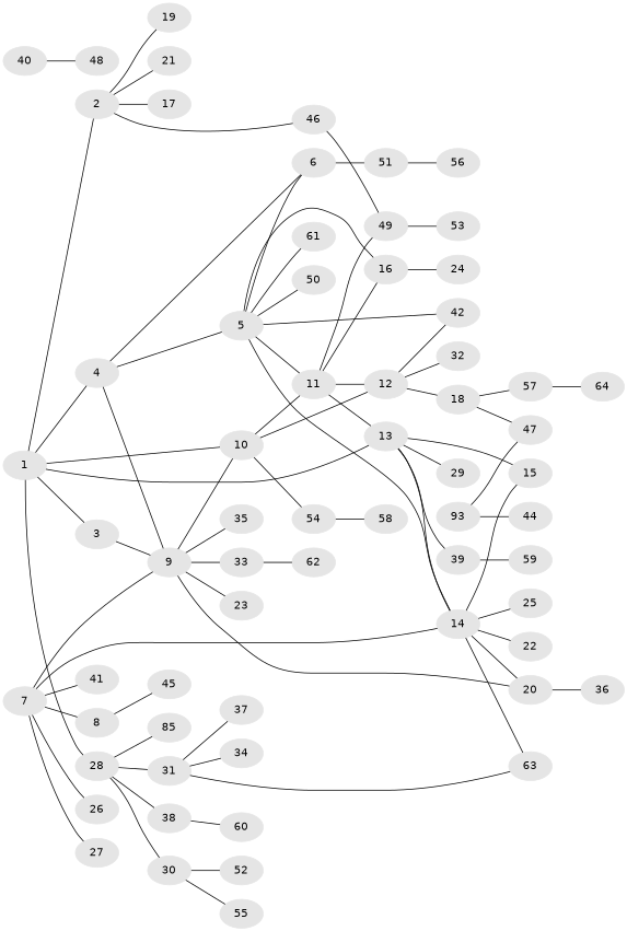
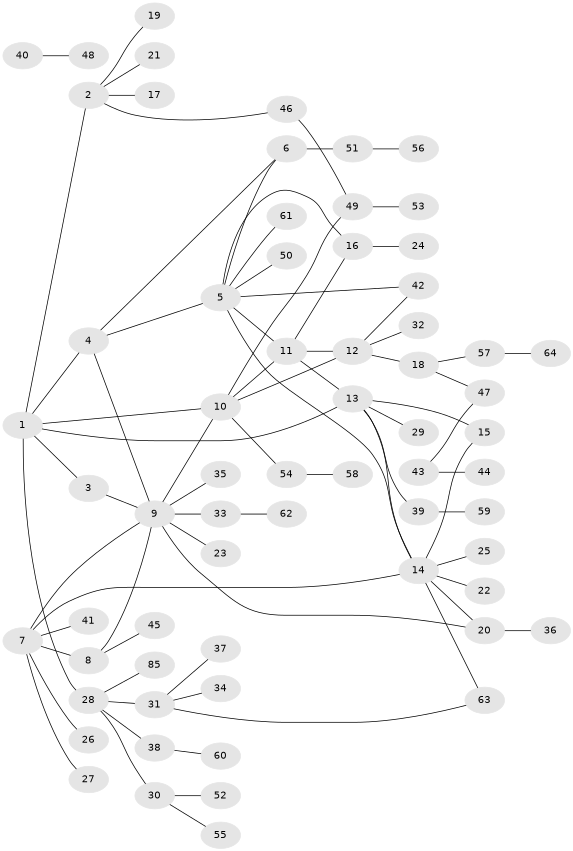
  graph {
    fontname="DejaVu Sans"
    rankdir=LR
    node [color=gray90 fontname="DejaVu Sans" style=filled]
    edge [fontname="DejaVu Sans"]
    1
    2
    3
    4
    10
    13
    28
    17
    19
    21
    46
    9
    5
    6
    11
    12
    54
    14
    15
    29
    39
    30
    31
    38
    n25 [label=85]
    49
    20
    23
    33
    35
    16
    42
    50
    61
    51
    22
    25
    63
    24
    56
    7
    8
    26
    27
    41
    45
    36
    62
    40
    48
    18
    32
    58
    53
    57
    47
    59
-   43 [label=93]
+   43
    44
    64
    52
    55
    34
    37
    60
    1 -- 2
    1 -- 3
    1 -- 4
    1 -- 10
    1 -- 13
    1 -- 28
    2 -- 17
    2 -- 19
    2 -- 21
    2 -- 46
    3 -- 9
    4 -- 9
    4 -- 5
    4 -- 6
    10 -- 11
    10 -- 12
    10 -- 54
    13 -- 14
    13 -- 15
    13 -- 29
    13 -- 39
    28 -- 30
    28 -- 31
    28 -- 38
    28 -- n25
    46 -- 49
    9 -- 10
    9 -- 20
    9 -- 23
    9 -- 33
    9 -- 35
    5 -- 6
    5 -- 11
    5 -- 14
    5 -- 16
    5 -- 42
    5 -- 50
    5 -- 61
    6 -- 51
    11 -- 13
    11 -- 12
-   11 -- 49
+   10 -- 49
    11 -- 16
    12 -- 42
    12 -- 18
    12 -- 32
    54 -- 58
    14 -- 15
    14 -- 20
    14 -- 22
    14 -- 25
    14 -- 63
    39 -- 59
    30 -- 52
    30 -- 55
    31 -- 63
    31 -- 34
    31 -- 37
    38 -- 60
    49 -- 53
    20 -- 36
    33 -- 62
    16 -- 24
    51 -- 56
    7 -- 9
    7 -- 14
    7 -- 8
    7 -- 26
    7 -- 27
    7 -- 41
+   8 -- 9
    8 -- 45
    40 -- 48
    18 -- 57
    18 -- 47
    57 -- 64
    43 -- 47
    43 -- 44
  }
